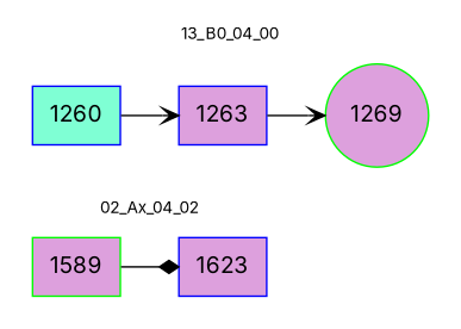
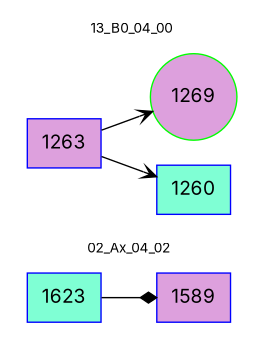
  digraph {
    fontname=Inter
    rankdir=LR
    node [color=blue fillcolor=plum fontname=Inter shape=box style=filled]
    edge [arrowhead=vee color=black fontname=Inter]
-   n1 [label=1623]
-   n2 [color=green label=1589]
+   n1 [fillcolor=aquamarine label=1623]
+   n2 [label=1589]
    n3 [label=1263]
    n4 [fillcolor=aquamarine label=1260]
    n5 [color=green label=1269 shape=circle]
    subgraph cluster_1 {
      color=white
      fontsize=10
      label="02_Ax_04_02"
      n1
      n2
    }
    subgraph cluster_2 {
      color=white
      fontsize=10
      label="13_B0_04_00"
      n3
      n4
      n5
    }
-   n2 -> n1 [arrowhead=diamond]
-   n4 -> n3
+   n1 -> n2 [arrowhead=diamond]
+   n3 -> n4
    n3 -> n5
  }
